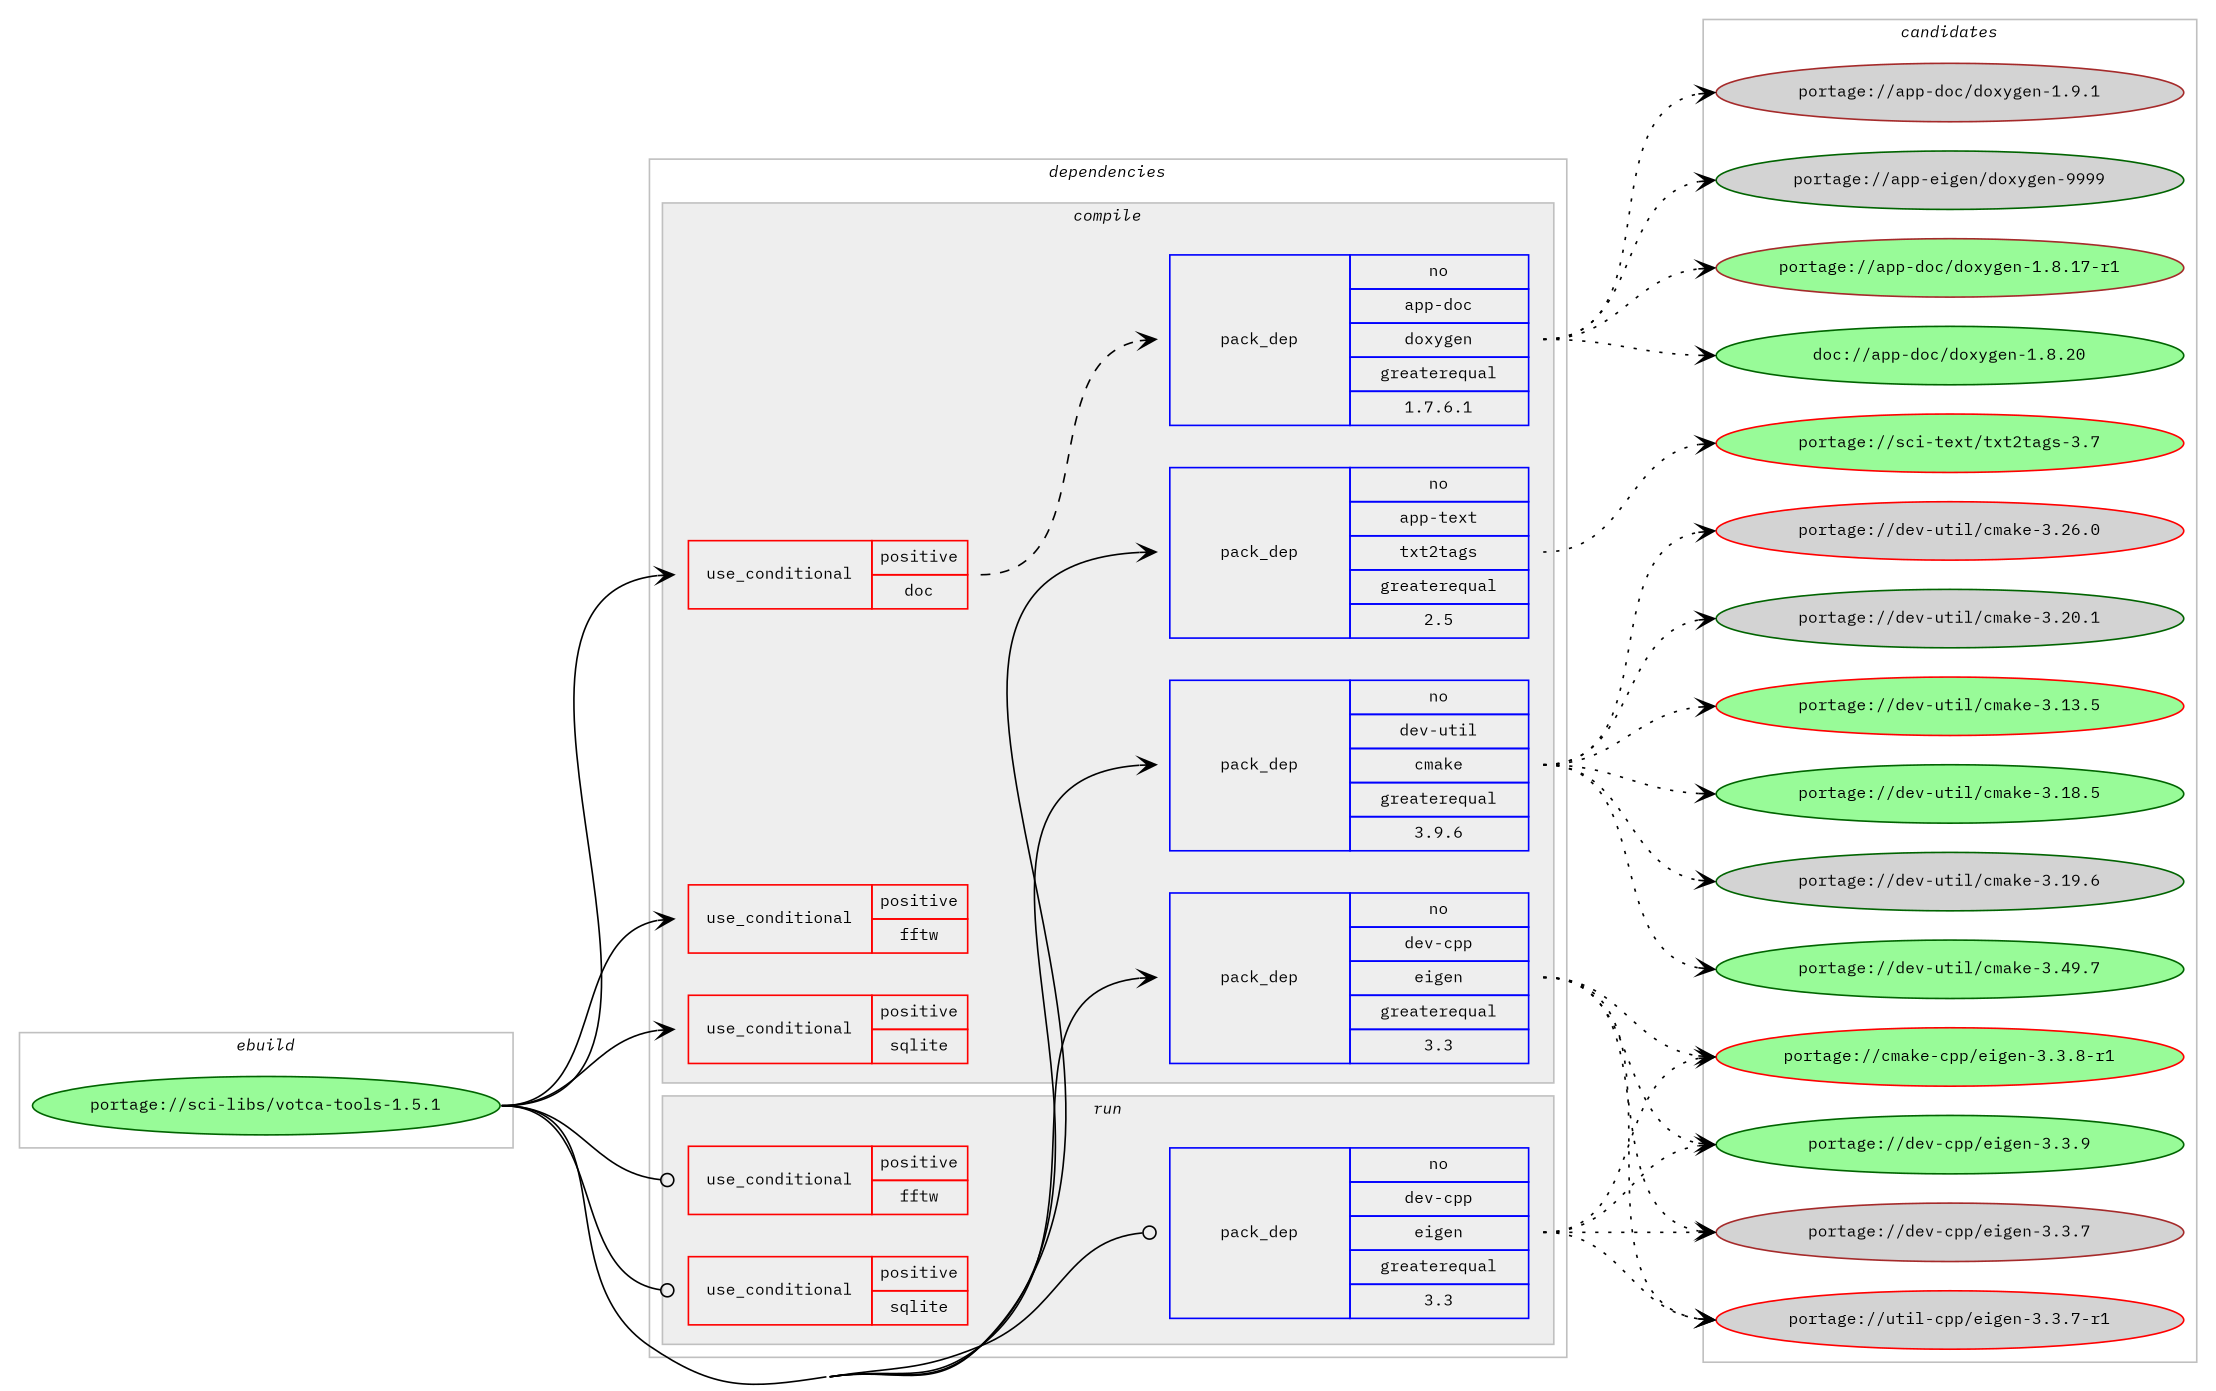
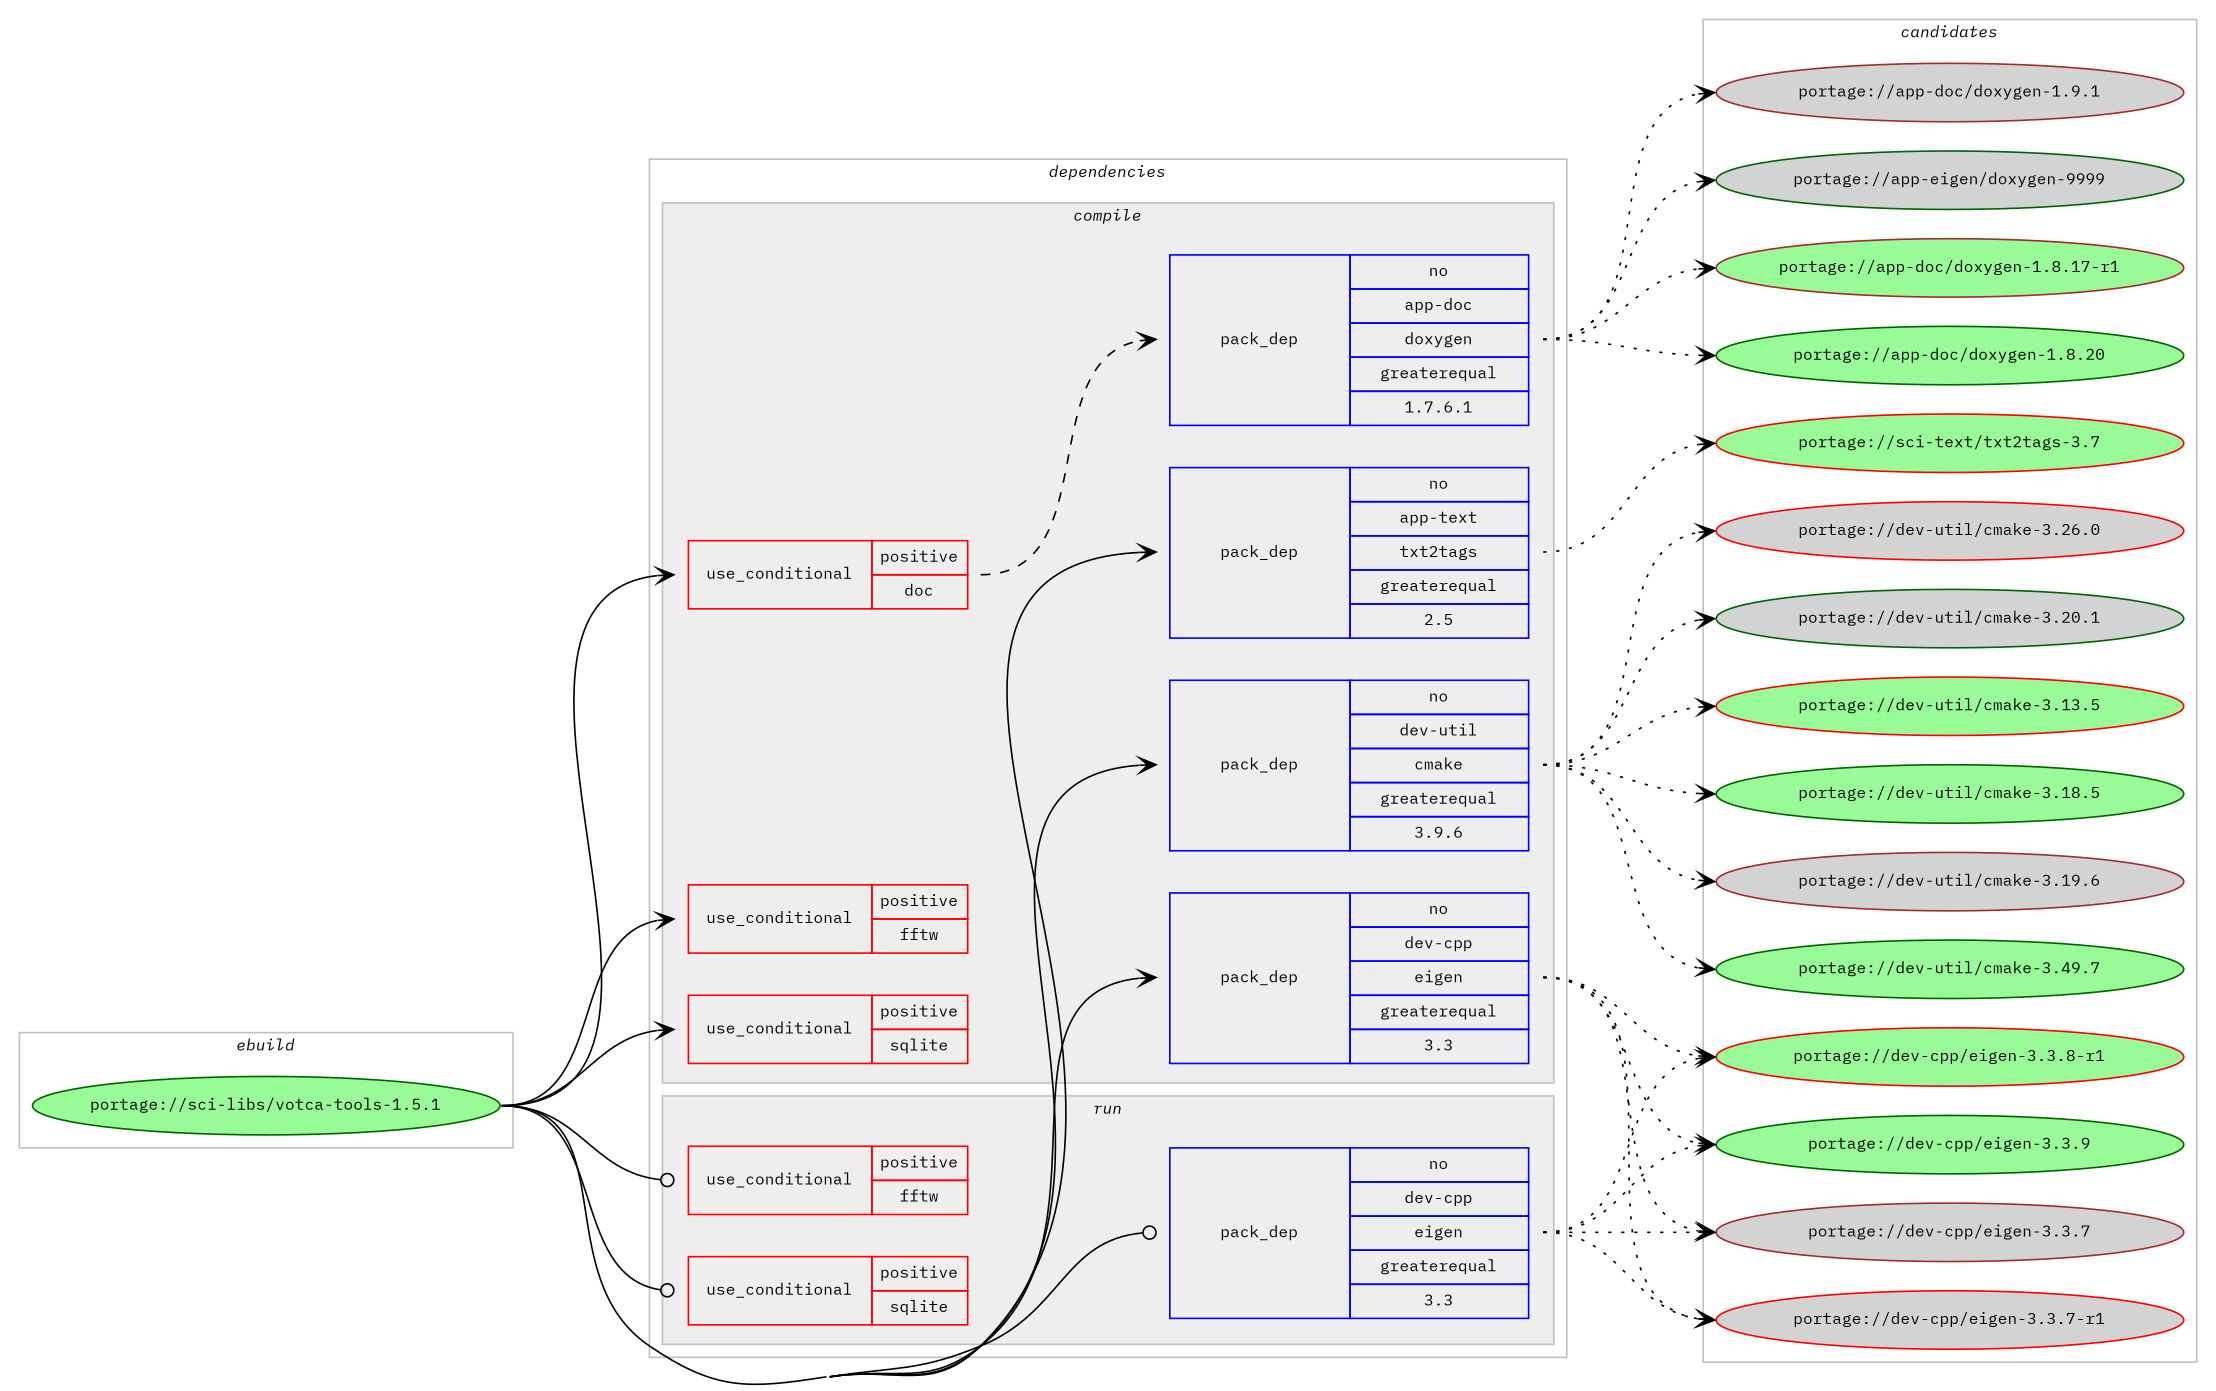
  digraph {
    compound=true
    concentrate=true
    fontname="IBM Plex Mono"
    fontsize=10
    newrank=true
    rankdir=LR
    ranksep=1.5
    node [color=red fontname="IBM Plex Mono" fontsize=10 style=filled]
    edge [arrowhead=vee fontname="IBM Plex Mono" headport=w style=dotted tailport=e weight=100]
    n1 [color=darkgreen fillcolor=palegreen label="portage://sci-libs/votca-tools-1.5.1" width=4]
    n2 [color=blue label=<<TABLE BORDER="0" CELLBORDER="1" CELLSPACING="0" CELLPADDING="4" WIDTH="220"><TR><TD ROWSPAN="6" CELLPADDING="30">pack_dep</TD></TR><TR><TD WIDTH="110">no</TD></TR><TR><TD>app-doc</TD></TR><TR><TD>doxygen</TD></TR><TR><TD>greaterequal</TD></TR><TR><TD>1.7.6.1</TD></TR></TABLE>> shape=none style=""]
    n3 [label=<<TABLE BORDER="0" CELLBORDER="1" CELLSPACING="0" CELLPADDING="4"><TR><TD ROWSPAN="3" CELLPADDING="10">use_conditional</TD></TR><TR><TD>positive</TD></TR><TR><TD>doc</TD></TR></TABLE>> shape=none style=""]
    n4 [label=<<TABLE BORDER="0" CELLBORDER="1" CELLSPACING="0" CELLPADDING="4"><TR><TD ROWSPAN="3" CELLPADDING="10">use_conditional</TD></TR><TR><TD>positive</TD></TR><TR><TD>fftw</TD></TR></TABLE>> shape=none style=""]
    n5 [label=<<TABLE BORDER="0" CELLBORDER="1" CELLSPACING="0" CELLPADDING="4"><TR><TD ROWSPAN="3" CELLPADDING="10">use_conditional</TD></TR><TR><TD>positive</TD></TR><TR><TD>sqlite</TD></TR></TABLE>> shape=none style=""]
    n6 [color=blue label=<<TABLE BORDER="0" CELLBORDER="1" CELLSPACING="0" CELLPADDING="4" WIDTH="220"><TR><TD ROWSPAN="6" CELLPADDING="30">pack_dep</TD></TR><TR><TD WIDTH="110">no</TD></TR><TR><TD>app-text</TD></TR><TR><TD>txt2tags</TD></TR><TR><TD>greaterequal</TD></TR><TR><TD>2.5</TD></TR></TABLE>> shape=none style=""]
    n7 [color=blue label=<<TABLE BORDER="0" CELLBORDER="1" CELLSPACING="0" CELLPADDING="4" WIDTH="220"><TR><TD ROWSPAN="6" CELLPADDING="30">pack_dep</TD></TR><TR><TD WIDTH="110">no</TD></TR><TR><TD>dev-cpp</TD></TR><TR><TD>eigen</TD></TR><TR><TD>greaterequal</TD></TR><TR><TD>3.3</TD></TR></TABLE>> shape=none style=""]
    n8 [color=blue label=<<TABLE BORDER="0" CELLBORDER="1" CELLSPACING="0" CELLPADDING="4" WIDTH="220"><TR><TD ROWSPAN="6" CELLPADDING="30">pack_dep</TD></TR><TR><TD WIDTH="110">no</TD></TR><TR><TD>dev-util</TD></TR><TR><TD>cmake</TD></TR><TR><TD>greaterequal</TD></TR><TR><TD>3.9.6</TD></TR></TABLE>> shape=none style=""]
    n9 [label=<<TABLE BORDER="0" CELLBORDER="1" CELLSPACING="0" CELLPADDING="4"><TR><TD ROWSPAN="3" CELLPADDING="10">use_conditional</TD></TR><TR><TD>positive</TD></TR><TR><TD>fftw</TD></TR></TABLE>> shape=none style=""]
    n10 [label=<<TABLE BORDER="0" CELLBORDER="1" CELLSPACING="0" CELLPADDING="4"><TR><TD ROWSPAN="3" CELLPADDING="10">use_conditional</TD></TR><TR><TD>positive</TD></TR><TR><TD>sqlite</TD></TR></TABLE>> shape=none style=""]
    n11 [color=blue label=<<TABLE BORDER="0" CELLBORDER="1" CELLSPACING="0" CELLPADDING="4" WIDTH="220"><TR><TD ROWSPAN="6" CELLPADDING="30">pack_dep</TD></TR><TR><TD WIDTH="110">no</TD></TR><TR><TD>dev-cpp</TD></TR><TR><TD>eigen</TD></TR><TR><TD>greaterequal</TD></TR><TR><TD>3.3</TD></TR></TABLE>> shape=none style=""]
    n12 [color=brown fillcolor=palegreen label="portage://app-doc/doxygen-1.8.17-r1" width=4]
-   n13 [color=darkgreen fillcolor=palegreen label="doc://app-doc/doxygen-1.8.20" width=4]
+   n13 [color=darkgreen fillcolor=palegreen label="portage://app-doc/doxygen-1.8.20" width=4]
    n14 [color=brown fillcolor=lightgrey label="portage://app-doc/doxygen-1.9.1" width=4]
    n15 [color=darkgreen fillcolor=lightgrey label="portage://app-eigen/doxygen-9999" width=4]
    n16 [fillcolor=palegreen label="portage://sci-text/txt2tags-3.7" width=4]
    n17 [color=brown fillcolor=lightgrey label="portage://dev-cpp/eigen-3.3.7" width=4]
-   n18 [fillcolor=lightgrey label="portage://util-cpp/eigen-3.3.7-r1" width=4]
-   n19 [fillcolor=palegreen label="portage://cmake-cpp/eigen-3.3.8-r1" width=4]
+   n18 [fillcolor=lightgrey label="portage://dev-cpp/eigen-3.3.7-r1" width=4]
+   n19 [fillcolor=palegreen label="portage://dev-cpp/eigen-3.3.8-r1" width=4]
    n20 [color=darkgreen fillcolor=palegreen label="portage://dev-cpp/eigen-3.3.9" width=4]
    n21 [fillcolor=palegreen label="portage://dev-util/cmake-3.13.5" width=4]
    n22 [color=darkgreen fillcolor=palegreen label="portage://dev-util/cmake-3.18.5" width=4]
-   n23 [color=darkgreen fillcolor=lightgrey label="portage://dev-util/cmake-3.19.6" width=4]
+   n23 [color=brown fillcolor=lightgrey label="portage://dev-util/cmake-3.19.6" width=4]
    n24 [color=darkgreen fillcolor=palegreen label="portage://dev-util/cmake-3.49.7" width=4]
    n25 [fillcolor=lightgrey label="portage://dev-util/cmake-3.26.0" width=4]
    n26 [color=darkgreen fillcolor=lightgrey label="portage://dev-util/cmake-3.20.1" width=4]
    subgraph cluster_1 {
      color=gray
      label=<<i>ebuild</i>>
      rank=same
      n1
    }
    subgraph cluster_2 {
      color=gray
      label=<<i>dependencies</i>>
      subgraph cluster_3 {
        color=gray
        fillcolor="#eeeeee"
        label=<<i>compile</i>>
        style=filled
        subgraph sub_4 {
          color=gray
          fillcolor="#eeeeee"
          label=<<i>compile</i>>
          style=filled
          n4
        }
        subgraph sub_5 {
          color=gray
          fillcolor="#eeeeee"
          label=<<i>compile</i>>
          style=filled
          n3
          subgraph sub_6 {
            color=gray
            fillcolor="#eeeeee"
            label=<<i>compile</i>>
            style=filled
            n2
          }
        }
        subgraph sub_7 {
          color=gray
          fillcolor="#eeeeee"
          label=<<i>compile</i>>
          style=filled
          n5
        }
        subgraph sub_8 {
          color=gray
          fillcolor="#eeeeee"
          label=<<i>compile</i>>
          style=filled
          n6
        }
        subgraph sub_9 {
          color=gray
          fillcolor="#eeeeee"
          label=<<i>compile</i>>
          style=filled
          n7
        }
        subgraph sub_10 {
          color=gray
          fillcolor="#eeeeee"
          label=<<i>compile</i>>
          style=filled
          n8
        }
      }
      subgraph cluster_11 {
        color=gray
        fillcolor="#eeeeee"
        label=<<i>compile and run</i>>
        style=filled
      }
      subgraph cluster_12 {
        color=gray
        fillcolor="#eeeeee"
        label=<<i>run</i>>
        style=filled
        subgraph sub_13 {
          color=gray
          fillcolor="#eeeeee"
          label=<<i>run</i>>
          style=filled
          n9
        }
        subgraph sub_14 {
          color=gray
          fillcolor="#eeeeee"
          label=<<i>run</i>>
          style=filled
          n10
        }
        subgraph sub_15 {
          color=gray
          fillcolor="#eeeeee"
          label=<<i>run</i>>
          style=filled
          n11
        }
      }
    }
    subgraph cluster_16 {
      color=gray
      label=<<i>candidates</i>>
      rank=same
      subgraph sub_17 {
        color=black
        label=<<i>candidates</i>>
        nodesep=1
        rank=same
        n12
        n13
        n14
        n15
      }
      subgraph sub_18 {
        color=black
        label=<<i>candidates</i>>
        nodesep=1
        rank=same
        n16
      }
      subgraph sub_19 {
        color=black
        label=<<i>candidates</i>>
        nodesep=1
        rank=same
        n17
        n18
        n19
        n20
      }
      subgraph sub_20 {
        color=black
        label=<<i>candidates</i>>
        nodesep=1
        rank=same
        n21
        n22
        n23
        n24
        n25
        n26
      }
      subgraph sub_21 {
        color=black
        label=<<i>candidates</i>>
        nodesep=1
        rank=same
        n17
        n18
        n19
        n20
      }
    }
    n1 -> n3 [style=solid weight=20]
    n1 -> n4 [style=solid weight=20]
    n1 -> n5 [style=solid weight=20]
    n1 -> n6 [style=solid weight=20]
    n1 -> n7 [style=solid weight=20]
    n1 -> n8 [style=solid weight=20]
    n1 -> n9 [arrowhead=odot style=solid weight=20]
    n1 -> n10 [arrowhead=odot style=solid weight=20]
    n1 -> n11 [arrowhead=odot style=solid weight=20]
    n2 -> n12
    n2 -> n13
    n2 -> n14
    n2 -> n15
    n3 -> n2 [style=dashed weight=20]
    n6 -> n16
    n7 -> n17
    n7 -> n18
    n7 -> n19
    n7 -> n20
    n8 -> n21
    n8 -> n22
    n8 -> n23
    n8 -> n24
    n8 -> n25
    n8 -> n26
    n11 -> n17
    n11 -> n18
    n11 -> n19
    n11 -> n20
  }
